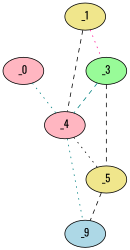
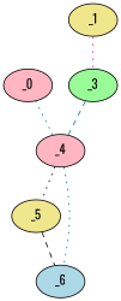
  graph {
    fontname=Oswald
    node [fillcolor=lightpink fontname=Oswald style=filled]
    edge [color=black fontname=Oswald style=dotted valence=1]
    _0 [x=24 y=64]
    _4 [x=60 y=23]
    _1 [fillcolor=khaki x=30 y=66]
    _3 [fillcolor=palegreen x=43 y=68]
    _5 [fillcolor=khaki x=64 y=26]
-   _6 [fillcolor=lightblue x=68 y=20 label=_9]
+   _6 [fillcolor=lightblue x=68 y=20]
    _0 -- _4 [color=teal]
    _4 -- _5 [valence=2]
    _4 -- _6 [color=teal]
-   _1 -- _4 [style=dashed]
    _1 -- _3 [color=deeppink]
    _3 -- _4 [color=teal style=dashed valence=2]
-   _3 -- _5 [style=dashed]
    _5 -- _6 [style=dashed valence=2]
  }
